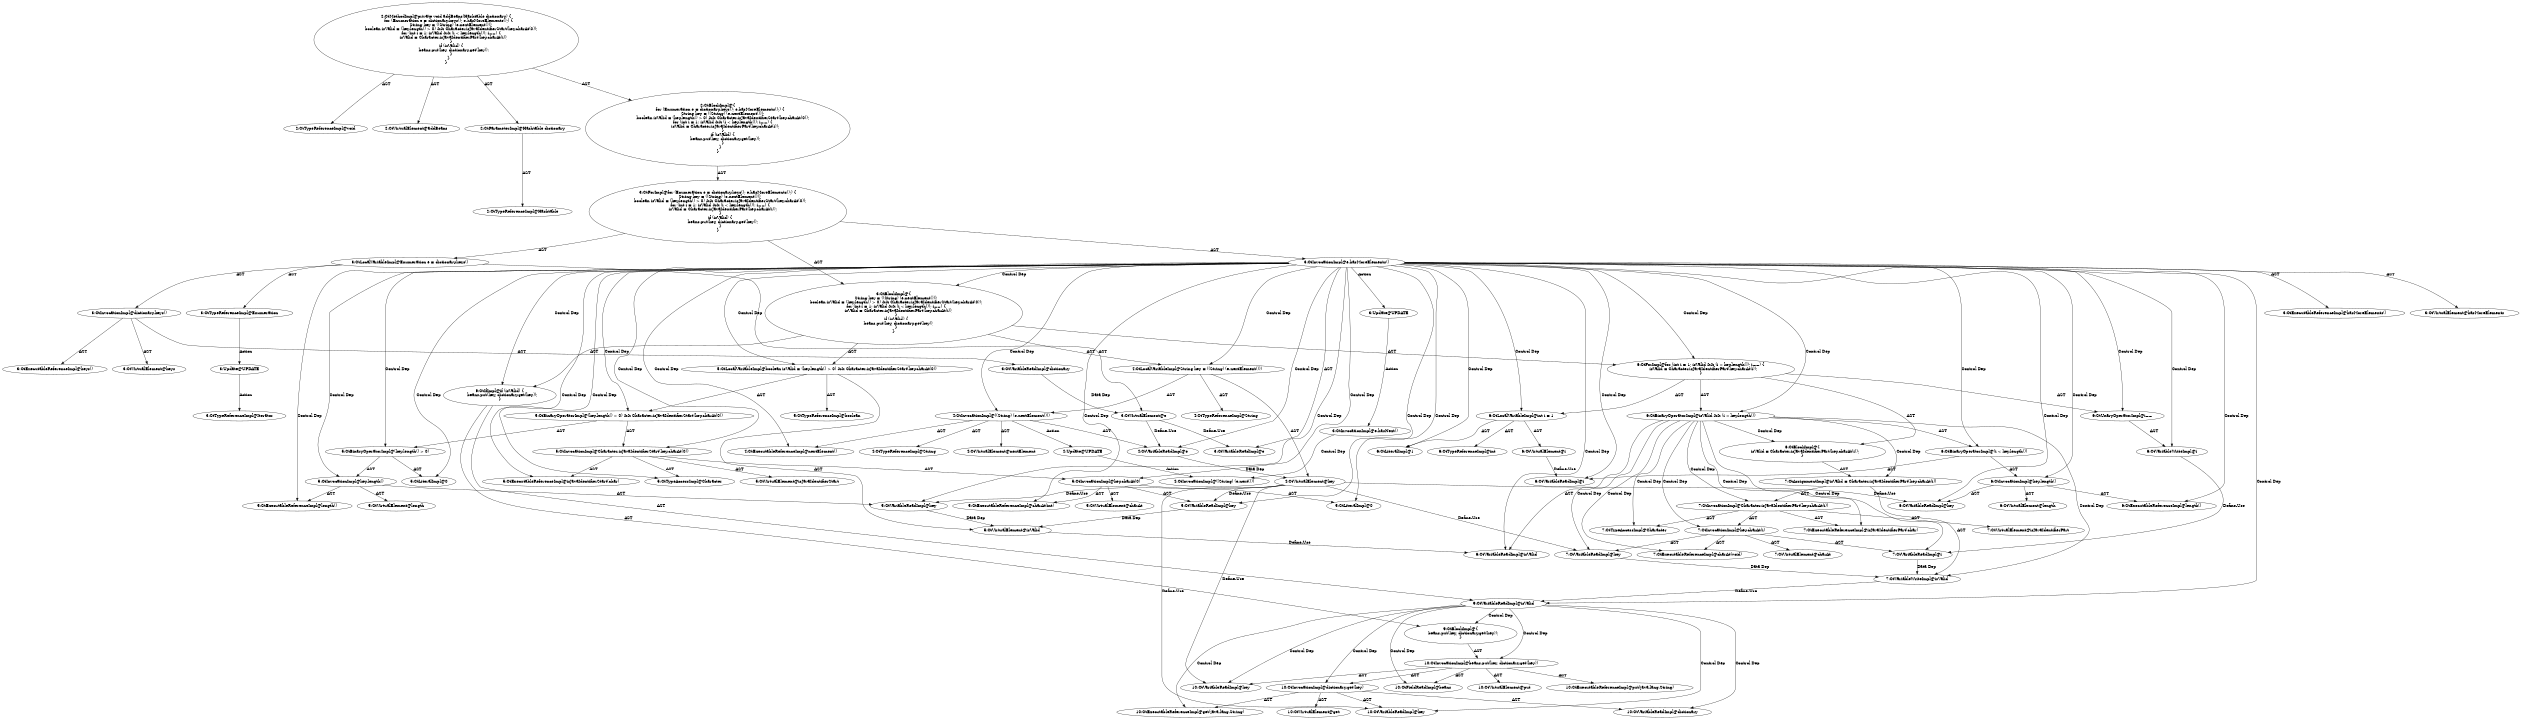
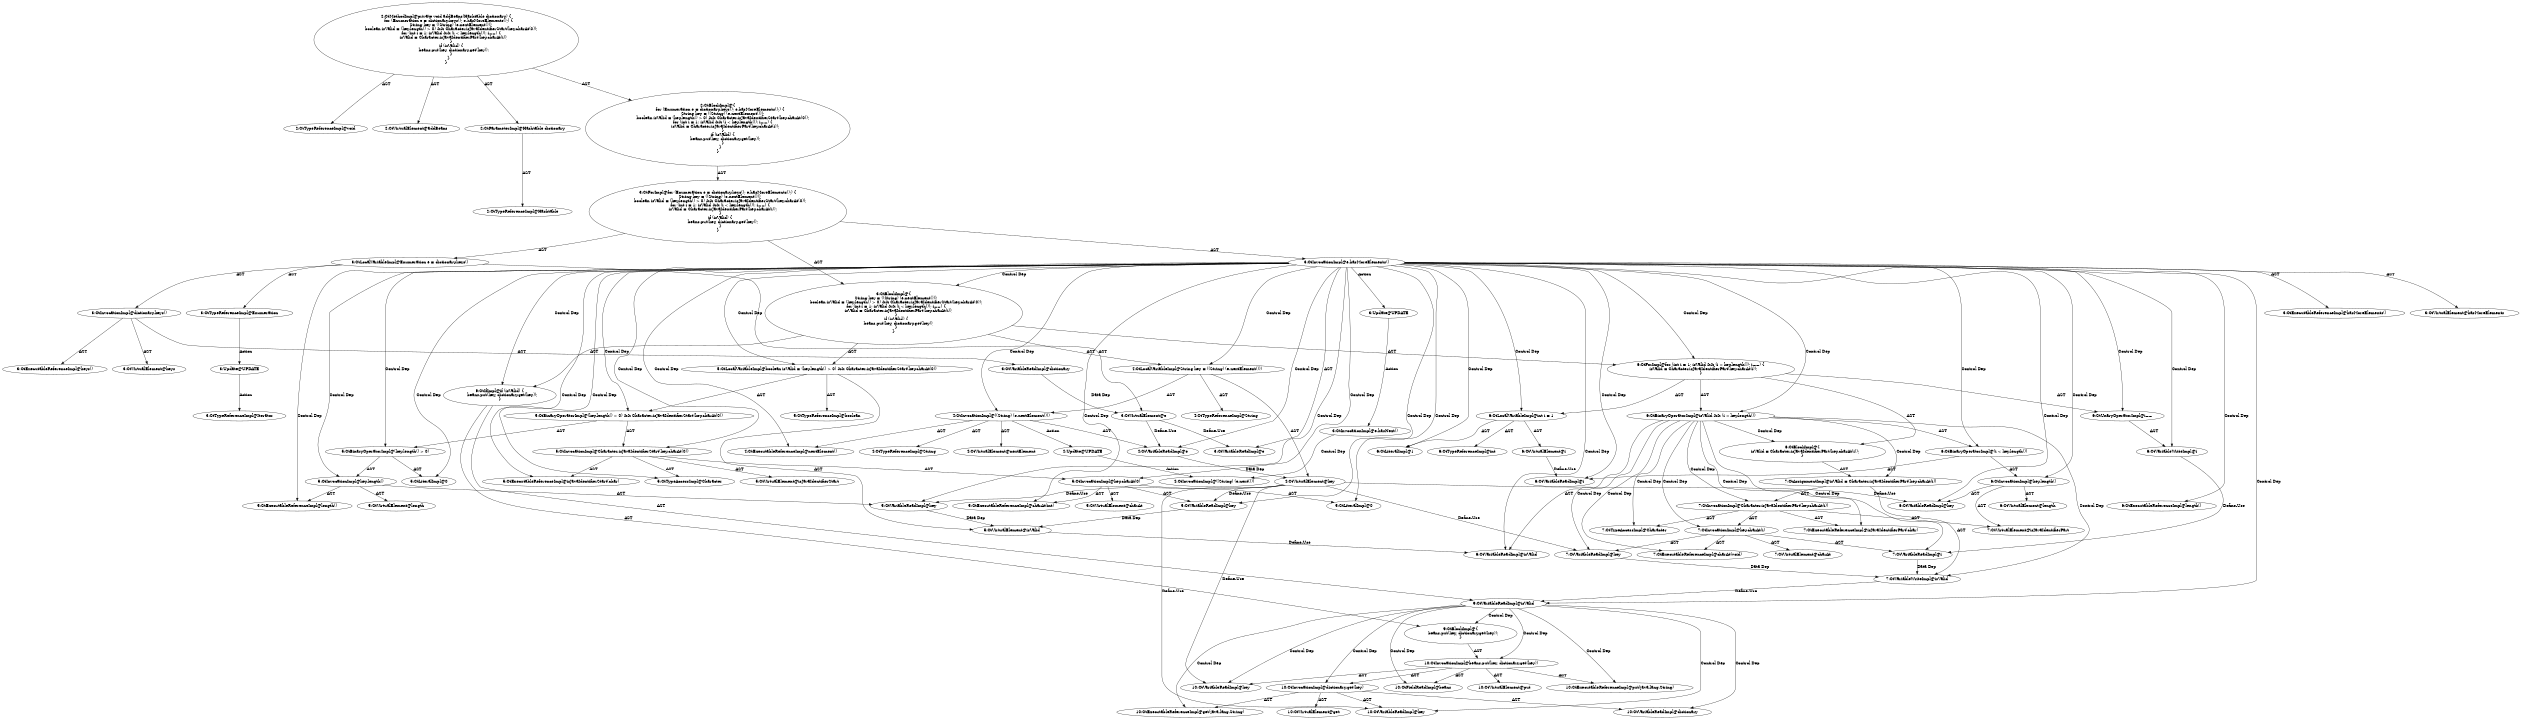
  digraph {
    node [shape=ellipse]
    n1 [label="2:CtTypeReferenceImpl@void"]
    n2 [label="2:CtVirtualElement@addBeans"]
    n3 [label="2:CtParameterImpl@Hashtable dictionary"]
    n4 [label="2:CtTypeReferenceImpl@Hashtable"]
    n5 [label="3:CtTypeReferenceImpl@Enumeration"]
    n6 [label="3:Update@UPDATE"]
    n7 [label="3:CtTypeReferenceImpl@Iterator"]
    n8 [label="3:CtExecutableReferenceImpl@keys()"]
    n9 [label="3:CtVirtualElement@keys"]
    n10 [label="3:CtVariableReadImpl@dictionary"]
    n11 [label="3:CtVirtualElement@e"]
    n12 [label="3:CtVariableReadImpl@e"]
    n13 [label="4:CtVariableReadImpl@e"]
    n14 [label="3:CtInvocationImpl@dictionary.keys()"]
    n15 [label="4:CtVirtualElement@key"]
    n16 [label="3:CtLocalVariableImpl@Enumeration e = dictionary.keys()"]
    n17 [label="3:CtExecutableReferenceImpl@hasMoreElements()"]
    n18 [label="3:CtVirtualElement@hasMoreElements"]
    n19 [label="3:CtInvocationImpl@e.hasMoreElements()"]
    n20 [label="4:CtExecutableReferenceImpl@nextElement()"]
    n21 [label="4:CtInvocationImpl@((String) (e.nextElement()))"]
    n22 [label="4:CtLocalVariableImpl@String key = ((String) (e.nextElement()))"]
    n23 [label="5:CtExecutableReferenceImpl@length()"]
    n24 [label="5:CtVariableReadImpl@key"]
    n25 [label="5:CtInvocationImpl@key.length()"]
    n26 [label="5:CtLiteralImpl@0"]
    n27 [label="5:CtBinaryOperatorImpl@(key.length() > 0)"]
    n28 [label="5:CtExecutableReferenceImpl@isJavaIdentifierStart(char)"]
    n29 [label="5:CtTypeAccessImpl@Character"]
    n30 [label="5:CtExecutableReferenceImpl@charAt(int)"]
    n31 [label="5:CtVariableReadImpl@key"]
    n32 [label="5:CtLiteralImpl@0"]
    n33 [label="5:CtInvocationImpl@key.charAt(0)"]
    n34 [label="5:CtInvocationImpl@Character.isJavaIdentifierStart(key.charAt(0))"]
    n35 [label="5:CtBinaryOperatorImpl@(key.length() > 0) && Character.isJavaIdentifierStart(key.charAt(0))"]
    n36 [label="5:CtLocalVariableImpl@boolean isValid = (key.length() > 0) && Character.isJavaIdentifierStart(key.charAt(0))"]
    n37 [label="6:CtLiteralImpl@1"]
    n38 [label="6:CtLocalVariableImpl@int i = 1"]
    n39 [label="6:CtVariableReadImpl@isValid"]
    n40 [label="6:CtVariableReadImpl@i"]
    n41 [label="6:CtExecutableReferenceImpl@length()"]
    n42 [label="6:CtVariableReadImpl@key"]
    n43 [label="6:CtInvocationImpl@key.length()"]
    n44 [label="6:CtBinaryOperatorImpl@(i < key.length())"]
    n45 [label="6:CtBinaryOperatorImpl@isValid && (i < key.length())"]
    n46 [label="6:CtVariableWriteImpl@i"]
    n47 [label="6:CtUnaryOperatorImpl@i++"]
    n48 [label="6:CtForImpl@for (int i = 1; isValid && (i < key.length()); i++) \{\n    isValid = Character.isJavaIdentifierPart(key.charAt(i));\n\}"]
    n49 [label="9:CtVariableReadImpl@isValid"]
    n50 [label="9:CtIfImpl@if (isValid) \{\n    beans.put(key, dictionary.get(key));\n\}"]
    n51 [label="3:CtBlockImpl@\{\n    String key = ((String) (e.nextElement()));\n    boolean isValid = (key.length() > 0) && Character.isJavaIdentifierStart(key.charAt(0));\n    for (int i = 1; isValid && (i < key.length()); i++) \{\n        isValid = Character.isJavaIdentifierPart(key.charAt(i));\n    \}\n    if (isValid) \{\n        beans.put(key, dictionary.get(key));\n    \}\n\}"]
    n52 [label="3:Update@UPDATE"]
    n53 [label="4:CtVirtualElement@nextElement"]
    n54 [label="4:CtTypeReferenceImpl@String"]
    n55 [label="4:Update@UPDATE"]
    n56 [label="4:CtTypeReferenceImpl@String"]
    n57 [label="5:CtVirtualElement@isValid"]
    n58 [label="5:CtVirtualElement@length"]
    n59 [label="5:CtVirtualElement@charAt"]
    n60 [label="5:CtVirtualElement@isJavaIdentifierStart"]
    n61 [label="5:CtTypeReferenceImpl@boolean"]
    n62 [label="6:CtTypeReferenceImpl@int"]
    n63 [label="6:CtVirtualElement@i"]
    n64 [label="6:CtVirtualElement@length"]
    n65 [label="7:CtVariableReadImpl@key"]
    n66 [label="7:CtVariableWriteImpl@isValid"]
    n67 [label="7:CtExecutableReferenceImpl@isJavaIdentifierPart(char)"]
    n68 [label="7:CtTypeAccessImpl@Character"]
    n69 [label="7:CtExecutableReferenceImpl@charAt(void)"]
    n70 [label="7:CtVariableReadImpl@i"]
    n71 [label="7:CtInvocationImpl@key.charAt(i)"]
    n72 [label="7:CtInvocationImpl@Character.isJavaIdentifierPart(key.charAt(i))"]
    n73 [label="7:CtAssignmentImpl@isValid = Character.isJavaIdentifierPart(key.charAt(i))"]
    n74 [label="6:CtBlockImpl@\{\n    isValid = Character.isJavaIdentifierPart(key.charAt(i));\n\}"]
    n75 [label="10:CtVariableReadImpl@key"]
    n76 [label="10:CtVariableReadImpl@key"]
    n77 [label="10:CtExecutableReferenceImpl@put(java.lang.String)"]
    n78 [label="10:CtFieldReadImpl@beans"]
    n79 [label="10:CtExecutableReferenceImpl@get(java.lang.String)"]
    n80 [label="10:CtVariableReadImpl@dictionary"]
    n81 [label="10:CtInvocationImpl@dictionary.get(key)"]
    n82 [label="10:CtInvocationImpl@beans.put(key, dictionary.get(key))"]
    n83 [label="9:CtBlockImpl@\{\n    beans.put(key, dictionary.get(key));\n\}"]
    n84 [label="3:CtInvocationImpl@e.hasNext()"]
    n85 [label="4:CtInvocationImpl@((String) (e.next()))"]
    n86 [label="7:CtVirtualElement@charAt"]
    n87 [label="7:CtVirtualElement@isJavaIdentifierPart"]
    n88 [label="10:CtVirtualElement@get"]
    n89 [label="10:CtVirtualElement@put"]
    n90 [label="3:CtForImpl@for (Enumeration e = dictionary.keys(); e.hasMoreElements();) \{\n    String key = ((String) (e.nextElement()));\n    boolean isValid = (key.length() > 0) && Character.isJavaIdentifierStart(key.charAt(0));\n    for (int i = 1; isValid && (i < key.length()); i++) \{\n        isValid = Character.isJavaIdentifierPart(key.charAt(i));\n    \}\n    if (isValid) \{\n        beans.put(key, dictionary.get(key));\n    \}\n\}"]
    n91 [label="2:CtBlockImpl@\{\n    for (Enumeration e = dictionary.keys(); e.hasMoreElements();) \{\n        String key = ((String) (e.nextElement()));\n        boolean isValid = (key.length() > 0) && Character.isJavaIdentifierStart(key.charAt(0));\n        for (int i = 1; isValid && (i < key.length()); i++) \{\n            isValid = Character.isJavaIdentifierPart(key.charAt(i));\n        \}\n        if (isValid) \{\n            beans.put(key, dictionary.get(key));\n        \}\n    \}\n\}"]
    n92 [label="2:CtMethodImpl@private void addBeans(Hashtable dictionary) \{\n    for (Enumeration e = dictionary.keys(); e.hasMoreElements();) \{\n        String key = ((String) (e.nextElement()));\n        boolean isValid = (key.length() > 0) && Character.isJavaIdentifierStart(key.charAt(0));\n        for (int i = 1; isValid && (i < key.length()); i++) \{\n            isValid = Character.isJavaIdentifierPart(key.charAt(i));\n        \}\n        if (isValid) \{\n            beans.put(key, dictionary.get(key));\n        \}\n    \}\n\}"]
    n3 -> n4 [label=AST]
    n5 -> n6 [label=Action]
    n6 -> n7 [label=Action]
    n10 -> n11 [label="Data Dep"]
    n11 -> n12 [label="Define-Use"]
    n11 -> n13 [label="Define-Use"]
    n13 -> n15 [label="Data Dep"]
    n14 -> n8 [label=AST]
    n14 -> n9 [label=AST]
    n14 -> n10 [label=AST]
    n15 -> n24 [label="Define-Use"]
    n15 -> n31 [label="Define-Use"]
    n15 -> n42 [label="Define-Use"]
    n15 -> n65 [label="Define-Use"]
    n15 -> n75 [label="Define-Use"]
    n15 -> n76 [label="Define-Use"]
    n16 -> n5 [label=AST]
    n16 -> n11 [label=AST]
    n16 -> n14 [label=AST]
    n19 -> n12 [label=AST]
    n19 -> n13 [label="Control Dep"]
    n19 -> n17 [label=AST]
    n19 -> n18 [label=AST]
    n19 -> n20 [label="Control Dep"]
    n19 -> n21 [label="Control Dep"]
    n19 -> n22 [label="Control Dep"]
    n19 -> n23 [label="Control Dep"]
    n19 -> n24 [label="Control Dep"]
    n19 -> n25 [label="Control Dep"]
    n19 -> n26 [label="Control Dep"]
    n19 -> n27 [label="Control Dep"]
    n19 -> n28 [label="Control Dep"]
    n19 -> n29 [label="Control Dep"]
    n19 -> n30 [label="Control Dep"]
    n19 -> n31 [label="Control Dep"]
    n19 -> n32 [label="Control Dep"]
    n19 -> n33 [label="Control Dep"]
    n19 -> n34 [label="Control Dep"]
    n19 -> n35 [label="Control Dep"]
    n19 -> n36 [label="Control Dep"]
    n19 -> n37 [label="Control Dep"]
    n19 -> n38 [label="Control Dep"]
    n19 -> n39 [label="Control Dep"]
    n19 -> n40 [label="Control Dep"]
    n19 -> n41 [label="Control Dep"]
    n19 -> n42 [label="Control Dep"]
    n19 -> n43 [label="Control Dep"]
    n19 -> n44 [label="Control Dep"]
    n19 -> n45 [label="Control Dep"]
    n19 -> n46 [label="Control Dep"]
    n19 -> n47 [label="Control Dep"]
    n19 -> n48 [label="Control Dep"]
    n19 -> n49 [label="Control Dep"]
    n19 -> n50 [label="Control Dep"]
    n19 -> n51 [label="Control Dep"]
    n19 -> n52 [label=Action]
    n21 -> n13 [label=AST]
    n21 -> n20 [label=AST]
    n21 -> n53 [label=AST]
    n21 -> n54 [label=AST]
    n21 -> n55 [label=Action]
    n22 -> n15 [label=AST]
    n22 -> n21 [label=AST]
    n22 -> n56 [label=AST]
    n24 -> n57 [label="Data Dep"]
    n25 -> n23 [label=AST]
    n25 -> n24 [label=AST]
    n25 -> n58 [label=AST]
    n27 -> n25 [label=AST]
    n27 -> n26 [label=AST]
    n31 -> n57 [label="Data Dep"]
    n33 -> n30 [label=AST]
    n33 -> n31 [label=AST]
    n33 -> n32 [label=AST]
    n33 -> n59 [label=AST]
    n34 -> n28 [label=AST]
    n34 -> n29 [label=AST]
    n34 -> n33 [label=AST]
    n34 -> n60 [label=AST]
    n35 -> n27 [label=AST]
    n35 -> n34 [label=AST]
    n36 -> n35 [label=AST]
    n36 -> n57 [label=AST]
    n36 -> n61 [label=AST]
    n38 -> n37 [label=AST]
    n38 -> n62 [label=AST]
    n38 -> n63 [label=AST]
-   n43 -> n41 [label=AST]
+   n43 -> n87 [label=AST]
    n43 -> n42 [label=AST]
    n43 -> n64 [label=AST]
    n44 -> n40 [label=AST]
    n44 -> n43 [label=AST]
    n45 -> n39 [label=AST]
    n45 -> n44 [label=AST]
    n45 -> n65 [label="Control Dep"]
    n45 -> n66 [label="Control Dep"]
    n45 -> n67 [label="Control Dep"]
    n45 -> n68 [label="Control Dep"]
    n45 -> n69 [label="Control Dep"]
    n45 -> n70 [label="Control Dep"]
    n45 -> n71 [label="Control Dep"]
    n45 -> n72 [label="Control Dep"]
    n45 -> n73 [label="Control Dep"]
    n45 -> n74 [label="Control Dep"]
    n46 -> n70 [label="Define-Use"]
    n47 -> n46 [label=AST]
    n48 -> n38 [label=AST]
    n48 -> n45 [label=AST]
    n48 -> n47 [label=AST]
    n48 -> n74 [label=AST]
    n49 -> n75 [label="Control Dep"]
    n49 -> n76 [label="Control Dep"]
+   n49 -> n77 [label="Control Dep"]
    n49 -> n78 [label="Control Dep"]
    n49 -> n79 [label="Control Dep"]
    n49 -> n80 [label="Control Dep"]
    n49 -> n81 [label="Control Dep"]
    n49 -> n82 [label="Control Dep"]
    n49 -> n83 [label="Control Dep"]
    n50 -> n49 [label=AST]
    n50 -> n83 [label=AST]
    n51 -> n22 [label=AST]
    n51 -> n36 [label=AST]
    n51 -> n48 [label=AST]
    n51 -> n50 [label=AST]
    n52 -> n84 [label=Action]
    n55 -> n85 [label=Action]
    n57 -> n39 [label="Define-Use"]
    n63 -> n40 [label="Define-Use"]
    n65 -> n66 [label="Data Dep"]
    n66 -> n49 [label="Define-Use"]
    n70 -> n66 [label="Data Dep"]
    n71 -> n65 [label=AST]
    n71 -> n69 [label=AST]
    n71 -> n70 [label=AST]
    n71 -> n86 [label=AST]
    n72 -> n67 [label=AST]
    n72 -> n68 [label=AST]
    n72 -> n71 [label=AST]
    n72 -> n87 [label=AST]
    n73 -> n66 [label=AST]
    n73 -> n72 [label=AST]
    n74 -> n73 [label=AST]
    n81 -> n76 [label=AST]
    n81 -> n79 [label=AST]
    n81 -> n80 [label=AST]
    n81 -> n88 [label=AST]
    n82 -> n75 [label=AST]
    n82 -> n77 [label=AST]
    n82 -> n78 [label=AST]
    n82 -> n81 [label=AST]
    n82 -> n89 [label=AST]
    n83 -> n82 [label=AST]
    n84 -> n85 [label="Control Dep"]
    n90 -> n16 [label=AST]
    n90 -> n19 [label=AST]
    n90 -> n51 [label=AST]
    n91 -> n90 [label=AST]
    n92 -> n1 [label=AST]
    n92 -> n2 [label=AST]
    n92 -> n3 [label=AST]
    n92 -> n91 [label=AST]
  }
